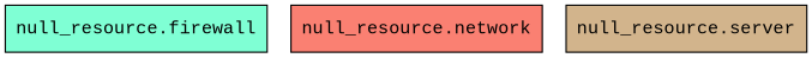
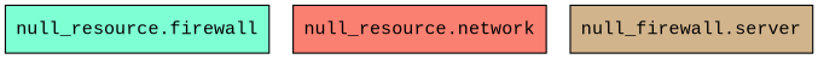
  digraph {
    rankdir=TB
    fontname="Liberation Mono"
    node [fontname="Liberation Mono" shape=rect style=filled]
    n1 [label="null_resource.firewall" fillcolor=aquamarine]
    n2 [label="null_resource.network" fillcolor=salmon]
-   n3 [label="null_resource.server" fillcolor=tan]
+   n3 [label="null_firewall.server" fillcolor=tan]
  }
